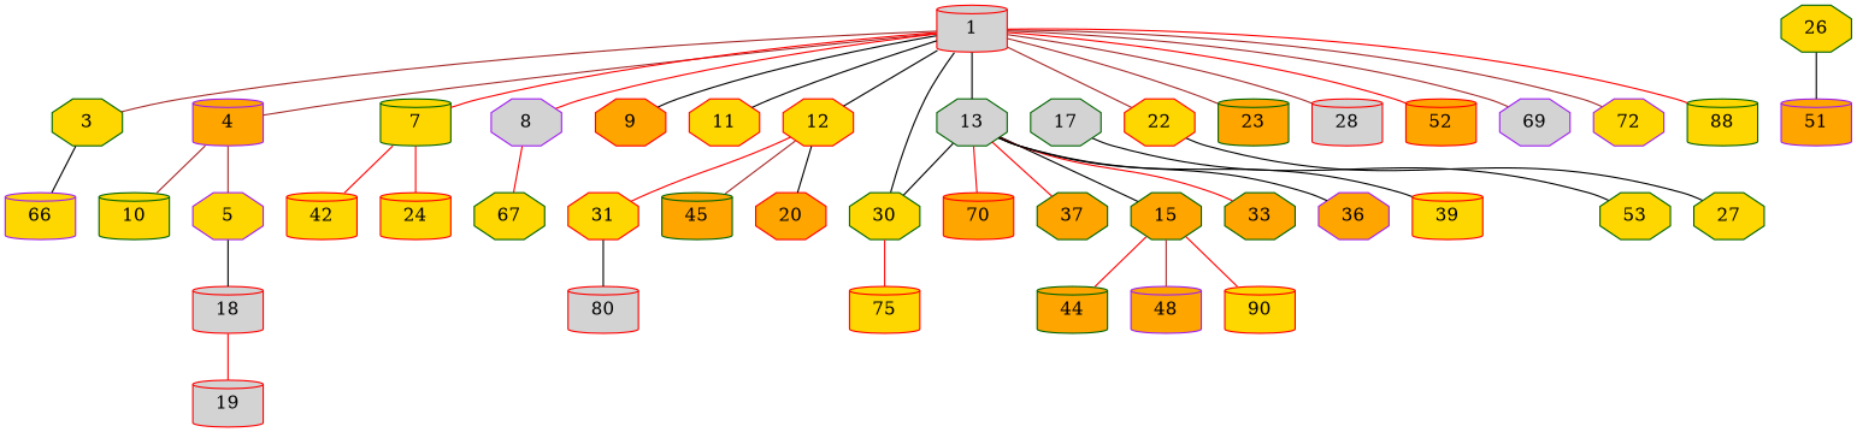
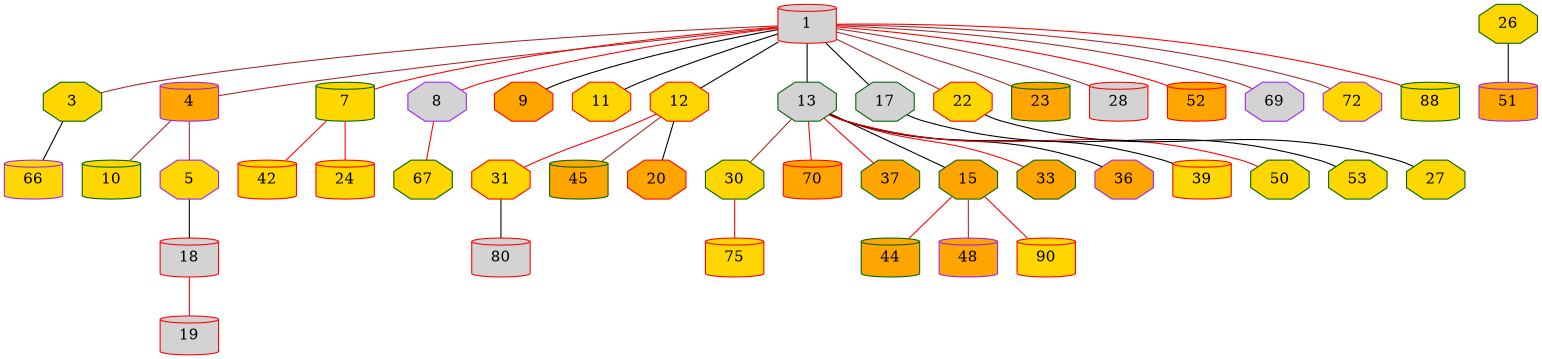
  graph {
    node [color=red fillcolor=gold shape=octagon style=filled]
    edge [color=red]
    1 [fillcolor=lightgrey shape=cylinder super="+2"]
    3 [color=darkgreen]
    4 [color=purple fillcolor=orange shape=cylinder]
    7 [color=darkgreen shape=cylinder]
    8 [color=purple fillcolor=lightgrey]
    9 [fillcolor=orange super="+59+21"]
    11
    12 [super="+83+86+16"]
    13 [color=darkgreen fillcolor=lightgrey super="+38+14+85+73"]
    17 [color=darkgreen fillcolor=lightgrey super="+49+29+25"]
    22
    23 [color=darkgreen fillcolor=orange shape=cylinder]
    28 [fillcolor=lightgrey shape=cylinder]
    52 [fillcolor=orange shape=cylinder super="+62"]
    69 [color=purple fillcolor=lightgrey]
    72 [color=purple]
    88 [color=darkgreen shape=cylinder]
    66 [color=purple shape=cylinder]
    5 [color=purple super="+6"]
    10 [color=darkgreen shape=cylinder super="+89+40"]
    24 [shape=cylinder]
    42 [shape=cylinder super="+78"]
    67 [color=darkgreen]
    20 [fillcolor=orange super="+41+34"]
    31 [super="+54+32"]
    45 [color=darkgreen fillcolor=orange shape=cylinder super="+81+58"]
    15 [color=darkgreen fillcolor=orange]
    30 [color=darkgreen]
    33 [color=darkgreen fillcolor=orange]
    36 [color=purple fillcolor=orange super="+47"]
    39 [shape=cylinder]
+   50 [color=darkgreen super="+79+63+57"]
    70 [fillcolor=orange shape=cylinder]
    37 [color=darkgreen fillcolor=orange]
    53 [color=darkgreen]
    27 [color=darkgreen]
    18 [fillcolor=lightgrey shape=cylinder super="+65"]
    19 [fillcolor=lightgrey shape=cylinder]
    26 [color=darkgreen super="+76+46"]
    51 [color=purple fillcolor=orange shape=cylinder]
    80 [fillcolor=lightgrey shape=cylinder]
    44 [color=darkgreen fillcolor=orange shape=cylinder]
    48 [color=purple fillcolor=orange shape=cylinder]
    90 [shape=cylinder]
    75 [shape=cylinder]
    1 -- 3 [color=brown]
    1 -- 4 [color=brown]
    1 -- 7
    1 -- 8
    1 -- 9 [color=black]
    1 -- 11 [color=black]
    1 -- 12 [color=black]
    1 -- 13 [color=black]
-   1 -- 30 [color=black]
+   1 -- 17 [color=black]
    1 -- 22 [color=brown]
    1 -- 23 [color=brown]
    1 -- 28 [color=brown]
    1 -- 52
    1 -- 69 [color=brown]
    1 -- 72 [color=brown]
    1 -- 88
    3 -- 66 [color=black]
    4 -- 5 [color=brown]
    4 -- 10 [color=brown]
    7 -- 24
    7 -- 42
    8 -- 67
    12 -- 20 [color=black]
    12 -- 31
    12 -- 45 [color=brown]
    13 -- 15 [color=black]
-   13 -- 30 [color=black]
+   13 -- 30 [color=brown]
    13 -- 33
    13 -- 36 [color=black]
    13 -- 39 [color=black]
+   13 -- 50
    13 -- 70
    13 -- 37
    17 -- 53 [color=black]
    22 -- 27 [color=black]
    5 -- 18 [color=black]
    31 -- 80 [color=black]
    15 -- 44
    15 -- 48 [color=brown]
    15 -- 90
    30 -- 75
    18 -- 19
    26 -- 51 [color=black]
  }
